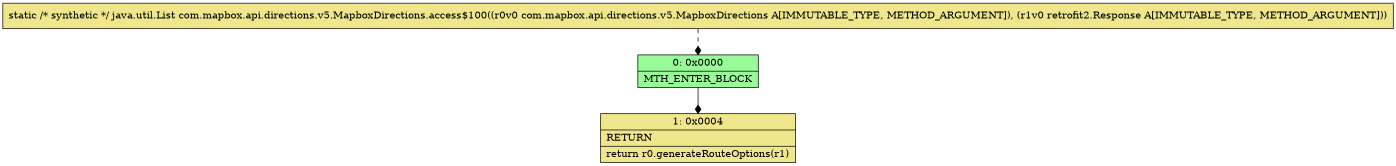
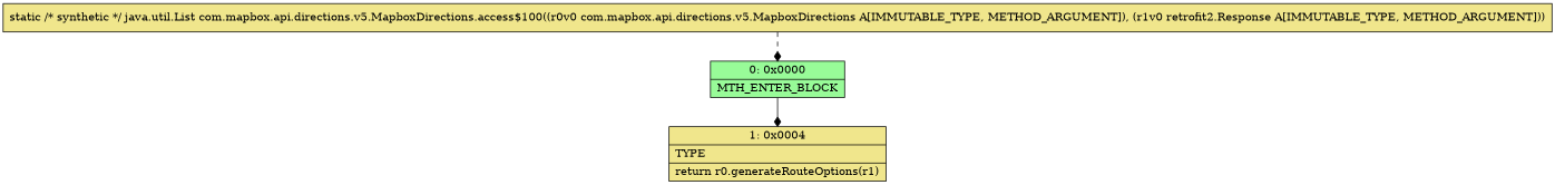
  digraph {
    node [shape=record style=filled fillcolor=khaki]
    edge [arrowhead=diamond]
    n1 [label="{0\:\ 0x0000|MTH_ENTER_BLOCK\l}" fillcolor=palegreen]
-   n2 [label="{1\:\ 0x0004|RETURN\l|return r0.generateRouteOptions(r1)\l}"]
+   n2 [label="{1\:\ 0x0004|TYPE\l|return r0.generateRouteOptions(r1)\l}"]
    n3 [label="{static \/* synthetic *\/ java.util.List com.mapbox.api.directions.v5.MapboxDirections.access$100((r0v0 com.mapbox.api.directions.v5.MapboxDirections A[IMMUTABLE_TYPE, METHOD_ARGUMENT]), (r1v0 retrofit2.Response A[IMMUTABLE_TYPE, METHOD_ARGUMENT])) }"]
    n1 -> n2 [style=solid]
    n3 -> n1 [style=dashed]
  }
